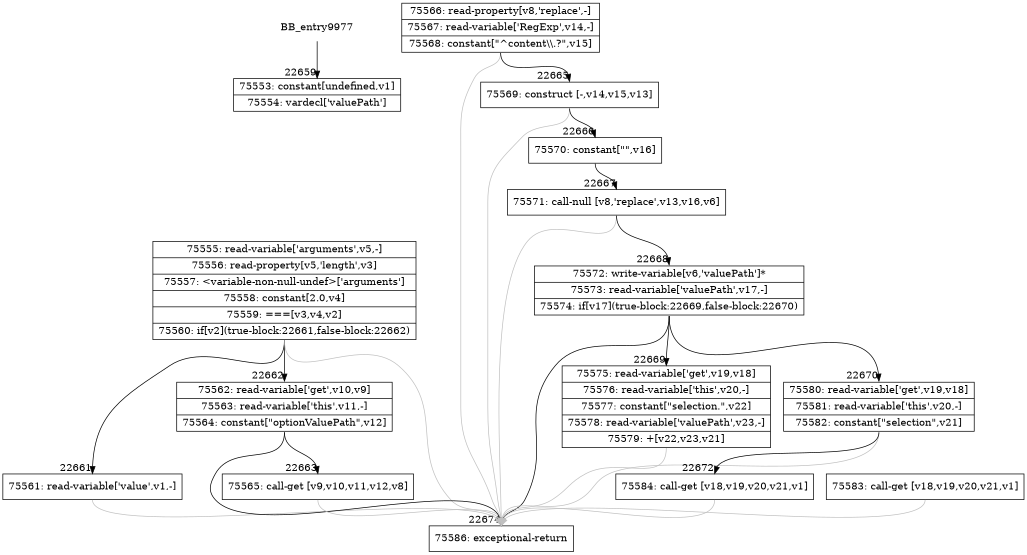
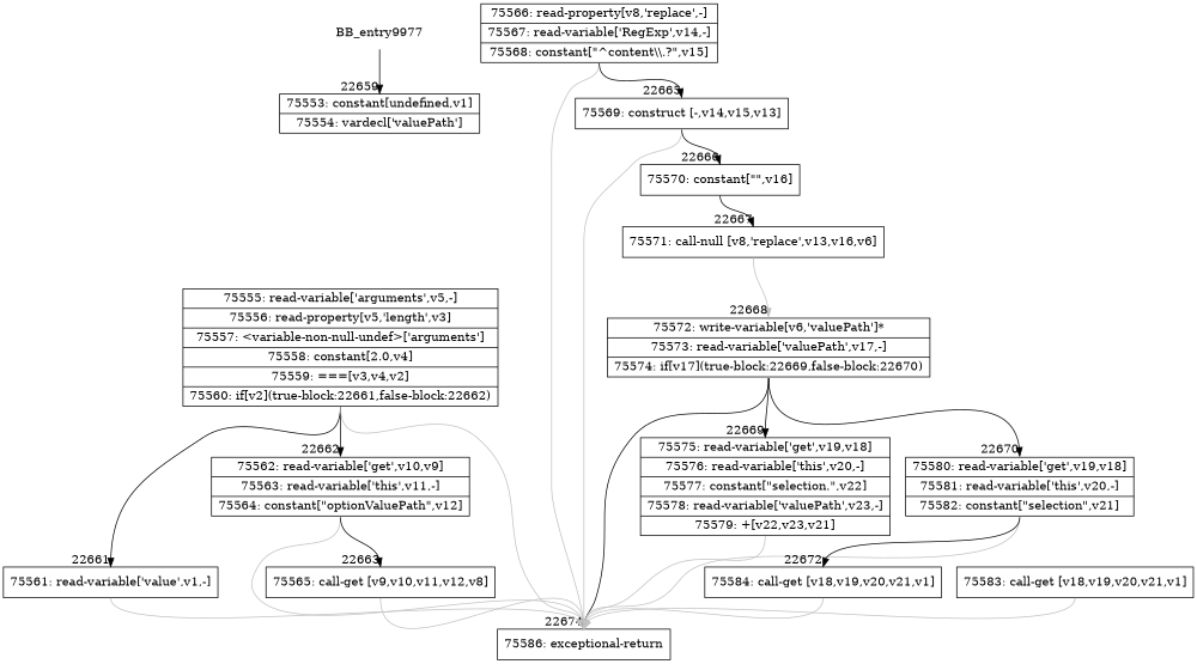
  digraph {
    rankdir=TD
    node [shape=record]
    edge [headport=n tailport=s]
    n1 [label=BB_entry9977 shape=none]
    n2 [label="{75553: constant[undefined,v1]|75554: vardecl['valuePath']}"]
    n3 [label="{75555: read-variable['arguments',v5,-]|75556: read-property[v5,'length',v3]|75557: \<variable-non-null-undef\>['arguments']|75558: constant[2.0,v4]|75559: ===[v3,v4,v2]|75560: if[v2](true-block:22661,false-block:22662)}"]
    n4 [label="{75561: read-variable['value',v1,-]}"]
    n5 [label="{75562: read-variable['get',v10,v9]|75563: read-variable['this',v11,-]|75564: constant[\"optionValuePath\",v12]}"]
    n6 [label="{75586: exceptional-return}"]
    n7 [label="{75565: call-get [v9,v10,v11,v12,v8]}"]
    n8 [label="{75566: read-property[v8,'replace',-]|75567: read-variable['RegExp',v14,-]|75568: constant[\"^content\\\\.?\",v15]}"]
    n9 [label="{75569: construct [-,v14,v15,v13]}"]
    n10 [label="{75570: constant[\"\",v16]}"]
    n11 [label="{75571: call-null [v8,'replace',v13,v16,v6]}"]
    n12 [label="{75572: write-variable[v6,'valuePath']*|75573: read-variable['valuePath',v17,-]|75574: if[v17](true-block:22669,false-block:22670)}"]
    n13 [label="{75575: read-variable['get',v19,v18]|75576: read-variable['this',v20,-]|75577: constant[\"selection.\",v22]|75578: read-variable['valuePath',v23,-]|75579: +[v22,v23,v21]}"]
    n14 [label="{75580: read-variable['get',v19,v18]|75581: read-variable['this',v20,-]|75582: constant[\"selection\",v21]}"]
    n15 [label="{75584: call-get [v18,v19,v20,v21,v1]}"]
    n16 [label="{75583: call-get [v18,v19,v20,v21,v1]}"]
    n1 -> n2 [headlabel="    22659"]
    n3 -> n4 [headlabel="      22661"]
    n3 -> n5 [headlabel="      22662"]
    n3 -> n6 [color=gray headlabel="      22674"]
    n4 -> n6 [color=gray]
-   n5 -> n6 [color=black]
+   n5 -> n6 [color=gray]
    n5 -> n7 [headlabel="      22663"]
    n7 -> n6 [color=gray]
    n8 -> n6 [color=gray]
    n8 -> n9 [headlabel="      22665"]
    n9 -> n6 [color=gray]
    n9 -> n10 [headlabel="      22666"]
    n10 -> n11 [headlabel="      22667"]
-   n11 -> n6 [color=gray]
-   n11 -> n12 [headlabel="      22668"]
+   n11 -> n12 [headlabel="      22668" color=gray]
    n12 -> n6 [color=black]
    n12 -> n13 [headlabel="      22669"]
    n12 -> n14 [headlabel="      22670"]
    n13 -> n6 [color=gray]
    n14 -> n6 [color=gray]
    n14 -> n15 [headlabel="      22672"]
    n15 -> n6 [color=gray]
    n16 -> n6 [color=gray]
  }
